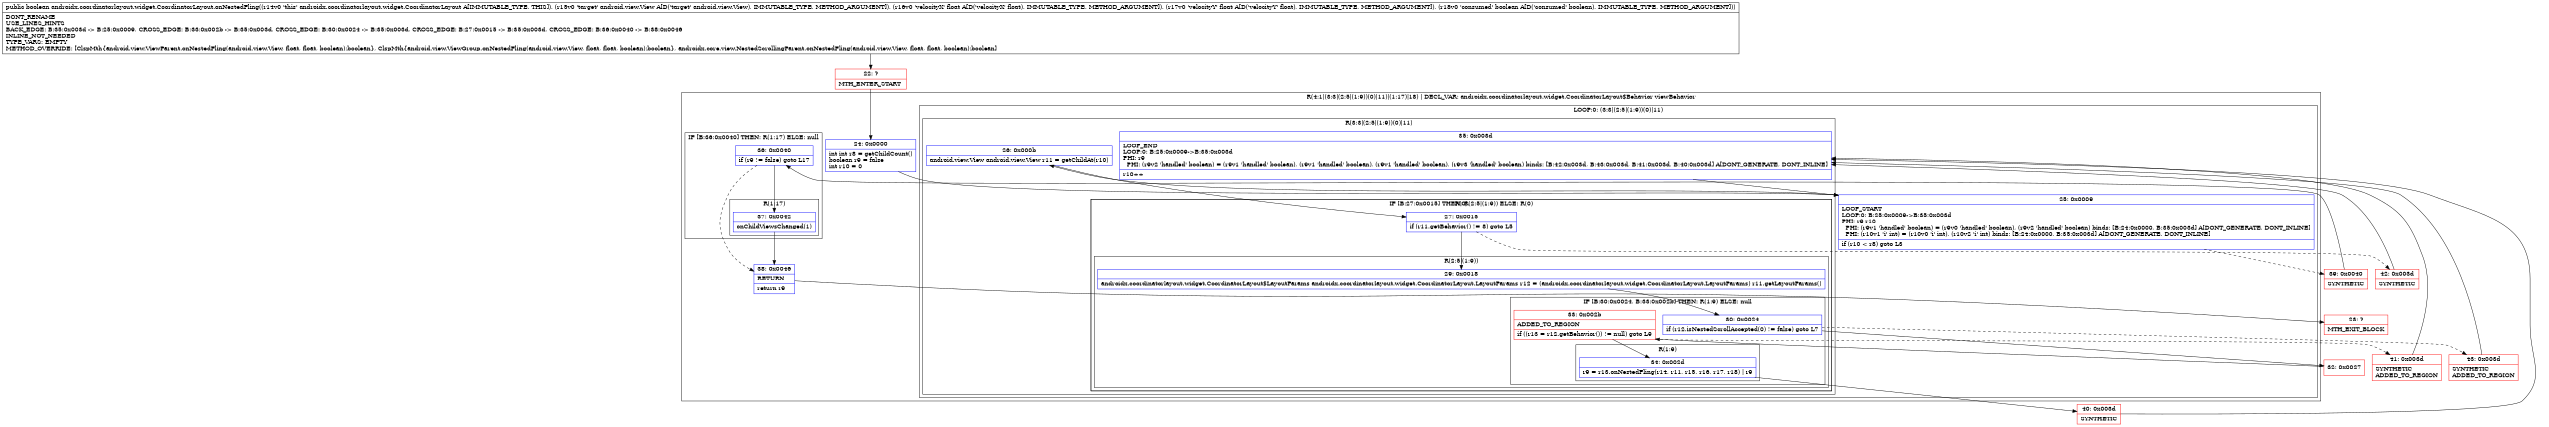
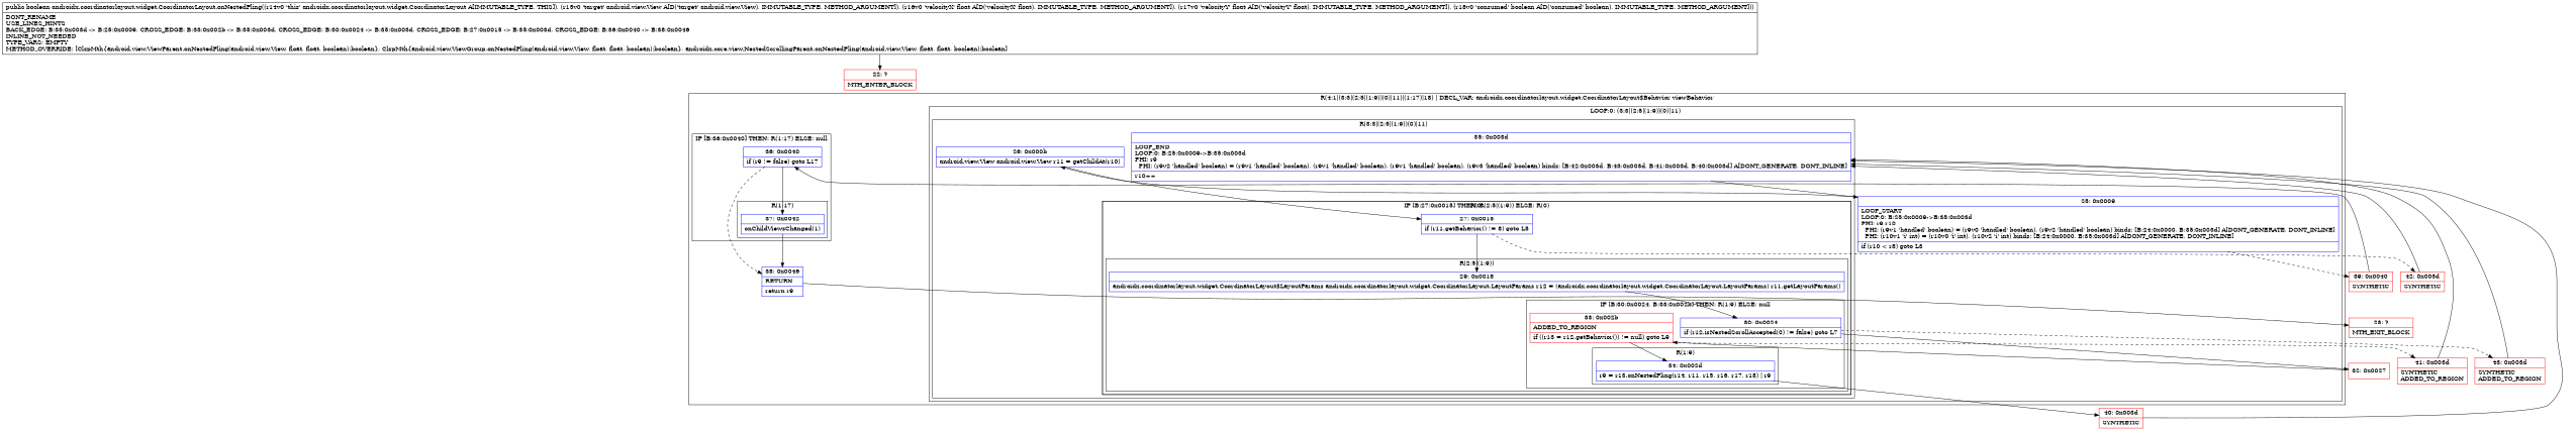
  digraph {
    node [color=blue shape=record]
    n1 [label="{34\:\ 0x002d|r9 = r13.onNestedFling(r14, r11, r15, r16, r17, r18) \| r9\l}"]
    n2 [label="{30\:\ 0x0024|if (r12.isNestedScrollAccepted(0) != false) goto L7\l}"]
    n3 [color=red label="{33\:\ 0x002b|ADDED_TO_REGION\l|if ((r13 = r12.getBehavior()) != null) goto L9\l}"]
    n4 [label="{29\:\ 0x0018|androidx.coordinatorlayout.widget.CoordinatorLayout$LayoutParams androidx.coordinatorlayout.widget.CoordinatorLayout.LayoutParams r12 = (androidx.coordinatorlayout.widget.CoordinatorLayout.LayoutParams) r11.getLayoutParams()\l}"]
    n5 [label="{27\:\ 0x0015|if (r11.getBehavior() != 8) goto L5\l}"]
    n6 [label="{26\:\ 0x000b|android.view.View android.view.View r11 = getChildAt(r10)\l}"]
    n7 [label="{35\:\ 0x003d|LOOP_END\lLOOP:0: B:25:0x0009\-\>B:35:0x003d\lPHI: r9 \l  PHI: (r9v2 'handled' boolean) = (r9v1 'handled' boolean), (r9v1 'handled' boolean), (r9v1 'handled' boolean), (r9v3 'handled' boolean) binds: [B:42:0x003d, B:43:0x003d, B:41:0x003d, B:40:0x003d] A[DONT_GENERATE, DONT_INLINE]\l|r10++\l}"]
    n8 [label="{25\:\ 0x0009|LOOP_START\lLOOP:0: B:25:0x0009\-\>B:35:0x003d\lPHI: r9 r10 \l  PHI: (r9v1 'handled' boolean) = (r9v0 'handled' boolean), (r9v2 'handled' boolean) binds: [B:24:0x0000, B:35:0x003d] A[DONT_GENERATE, DONT_INLINE]\l  PHI: (r10v1 'i' int) = (r10v0 'i' int), (r10v2 'i' int) binds: [B:24:0x0000, B:35:0x003d] A[DONT_GENERATE, DONT_INLINE]\l|if (r10 \< r8) goto L3\l}"]
    n9 [label="{37\:\ 0x0042|onChildViewsChanged(1)\l}"]
    n10 [label="{36\:\ 0x0040|if (r9 != false) goto L17\l}"]
-   n11 [label="{24\:\ 0x0000|int int r8 = getChildCount()\lboolean r9 = false\lint r10 = 0\l}"]
    n12 [label="{38\:\ 0x0046|RETURN\l|return r9\l}"]
    n13 [color=red label="{40\:\ 0x003d|SYNTHETIC\l}"]
    n14 [color=red label="{32\:\ 0x0027}"]
    n15 [color=red label="{43\:\ 0x003d|SYNTHETIC\lADDED_TO_REGION\l}"]
    n16 [color=red label="{41\:\ 0x003d|SYNTHETIC\lADDED_TO_REGION\l}"]
    n17 [color=red label="{42\:\ 0x003d|SYNTHETIC\l}"]
    n18 [color=red label="{39\:\ 0x0040|SYNTHETIC\l}"]
    n19 [color=red label="{23\:\ ?|MTH_EXIT_BLOCK\l}"]
-   n20 [color=red label="{22\:\ ?|MTH_ENTER_START\l}"]
+   n20 [color=red label="{22\:\ ?|MTH_ENTER_BLOCK\l}"]
    n21 [label="{public boolean androidx.coordinatorlayout.widget.CoordinatorLayout.onNestedFling((r14v0 'this' androidx.coordinatorlayout.widget.CoordinatorLayout A[IMMUTABLE_TYPE, THIS]), (r15v0 'target' android.view.View A[D('target' android.view.View), IMMUTABLE_TYPE, METHOD_ARGUMENT]), (r16v0 'velocityX' float A[D('velocityX' float), IMMUTABLE_TYPE, METHOD_ARGUMENT]), (r17v0 'velocityY' float A[D('velocityY' float), IMMUTABLE_TYPE, METHOD_ARGUMENT]), (r18v0 'consumed' boolean A[D('consumed' boolean), IMMUTABLE_TYPE, METHOD_ARGUMENT]))  | DONT_RENAME\lUSE_LINES_HINTS\lBACK_EDGE: B:35:0x003d \-\> B:25:0x0009, CROSS_EDGE: B:33:0x002b \-\> B:35:0x003d, CROSS_EDGE: B:30:0x0024 \-\> B:35:0x003d, CROSS_EDGE: B:27:0x0015 \-\> B:35:0x003d, CROSS_EDGE: B:36:0x0040 \-\> B:38:0x0046\lINLINE_NOT_NEEDED\lTYPE_VARS: EMPTY\lMETHOD_OVERRIDE: [ClspMth\{android.view.ViewParent.onNestedFling(android.view.View, float, float, boolean):boolean\}, ClspMth\{android.view.ViewGroup.onNestedFling(android.view.View, float, float, boolean):boolean\}, androidx.core.view.NestedScrollingParent.onNestedFling(android.view.View, float, float, boolean):boolean]\l}" color=""]
    subgraph cluster_1 {
      label="R(4:1|(3:3|(2:5|(1:9))(0)|11)|(1:17)|18) | DECL_VAR: androidx.coordinatorlayout.widget.CoordinatorLayout$Behavior viewBehavior\l"
-     n11
      n12
      subgraph cluster_2 {
        label="LOOP:0: (3:3|(2:5|(1:9))(0)|11)"
        n8
        subgraph cluster_3 {
          label="R(3:3|(2:5|(1:9))(0)|11)"
          n6
          n7
          subgraph cluster_4 {
            label="IF [B:27:0x0015] THEN: R(2:5|(1:9)) ELSE: R(0)"
            n5
            subgraph cluster_5 {
              label="R(2:5|(1:9))"
              n4
              subgraph cluster_6 {
                label="IF [B:30:0x0024, B:33:0x002b] THEN: R(1:9) ELSE: null"
                n2
                n3
                subgraph cluster_7 {
                  label="R(1:9)"
                  n1
                }
              }
            }
            subgraph cluster_8 {
              label="R(0)"
            }
          }
        }
      }
      subgraph cluster_9 {
        label="IF [B:36:0x0040] THEN: R(1:17) ELSE: null"
        n10
        subgraph cluster_10 {
          label="R(1:17)"
          n9
        }
      }
    }
    n1 -> n13
    n2 -> n14
    n2 -> n15 [style=dashed]
    n3 -> n1
    n3 -> n16 [style=dashed]
    n4 -> n2
    n5 -> n4
    n5 -> n17 [style=dashed]
    n6 -> n5
    n7 -> n8
    n8 -> n6
    n8 -> n18 [style=dashed]
    n9 -> n12
    n10 -> n9
    n10 -> n12 [style=dashed]
-   n11 -> n8
    n12 -> n19
    n13 -> n7
    n14 -> n3
    n15 -> n7
    n16 -> n7
    n17 -> n7
    n18 -> n10
-   n20 -> n11
    n21 -> n20
  }
